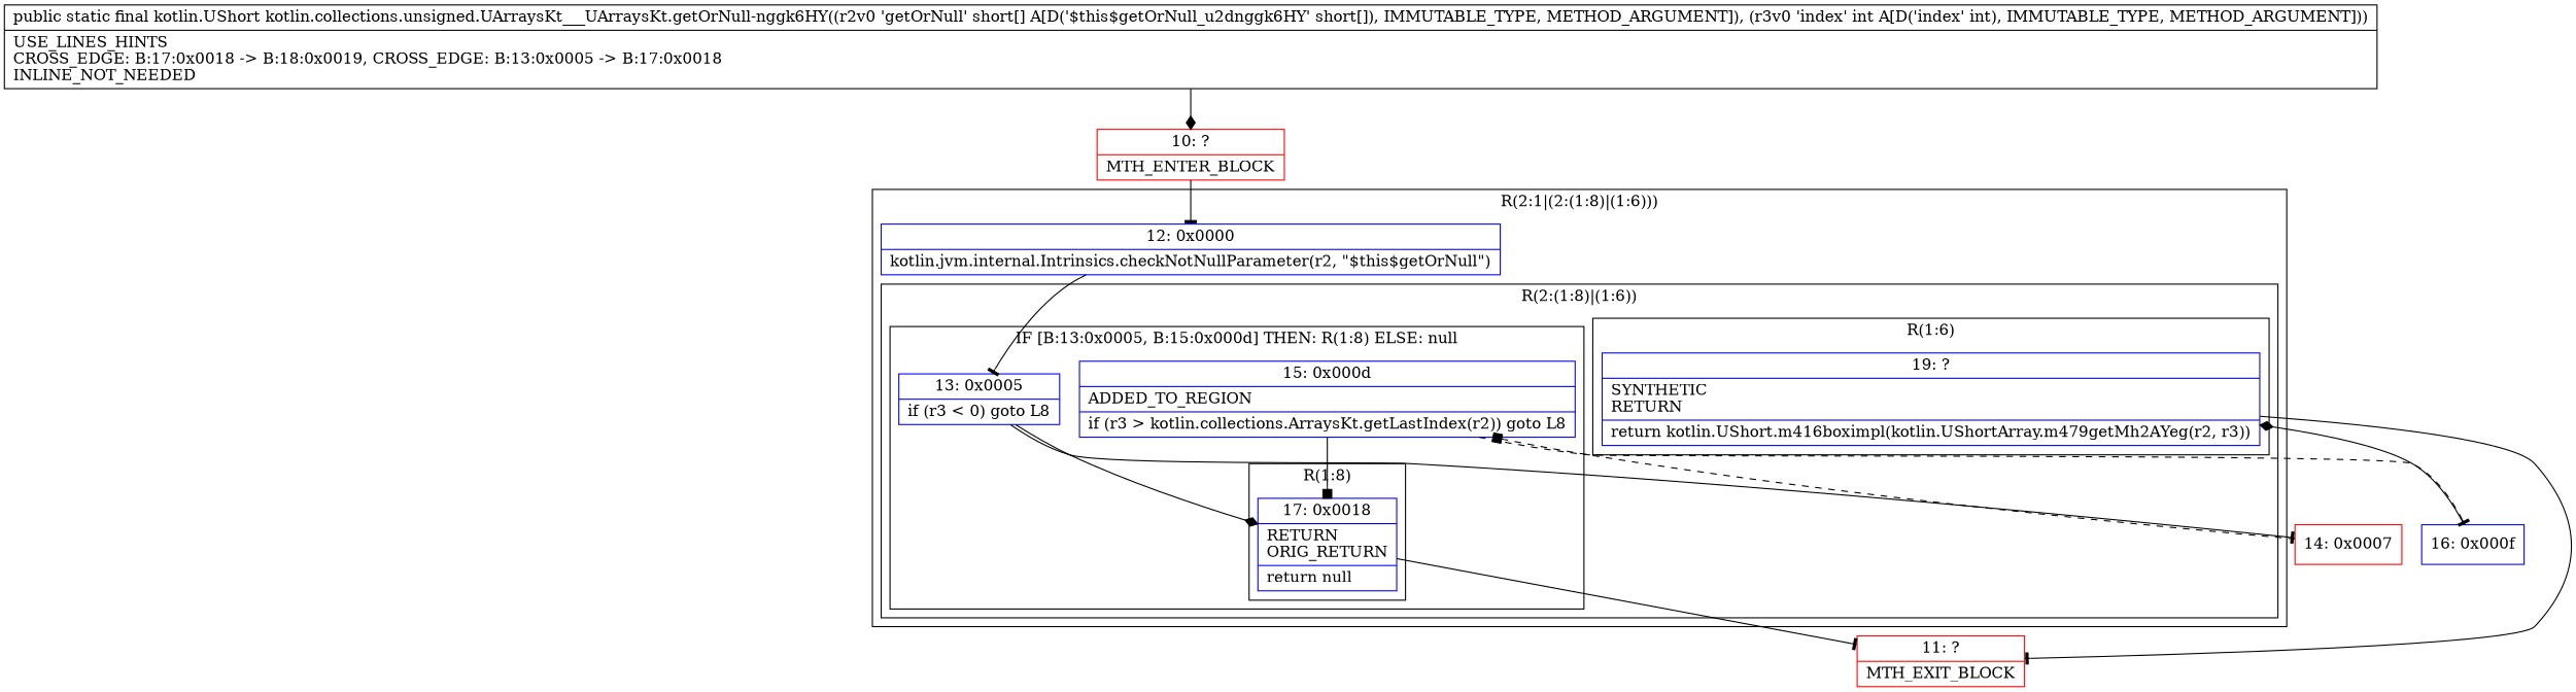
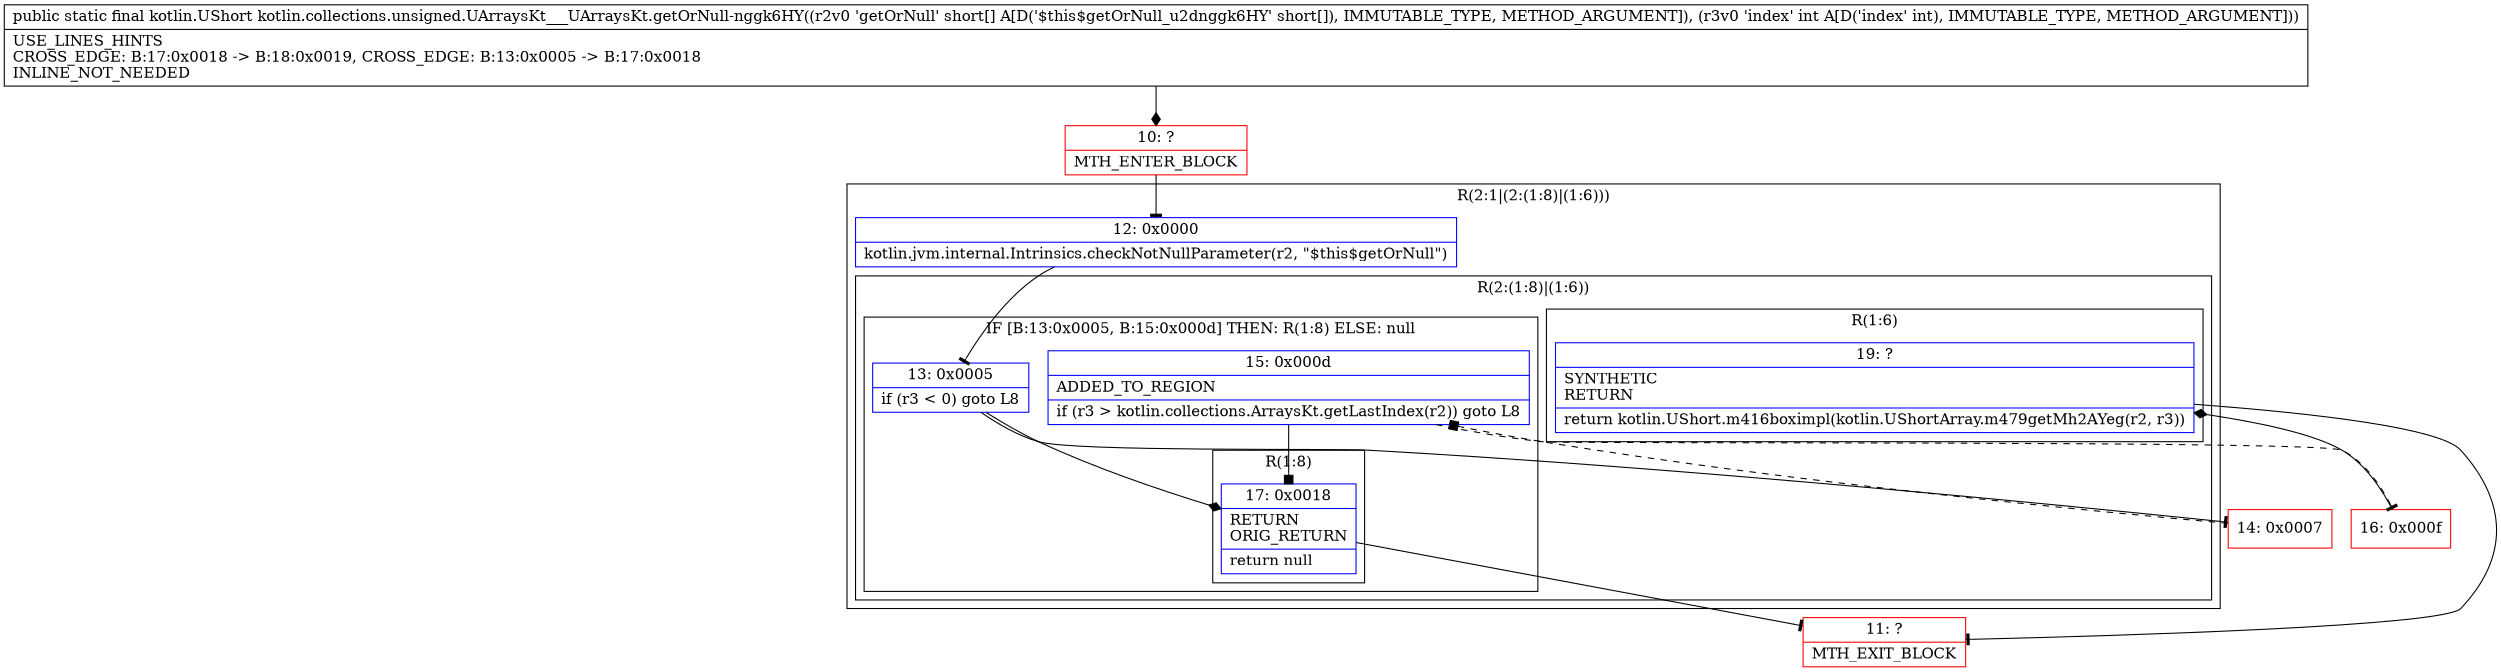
  digraph {
    node [color=blue shape=record]
    edge [arrowhead=tee]
    n1 [label="{17\:\ 0x0018|RETURN\lORIG_RETURN\l|return null\l}"]
    n2 [label="{13\:\ 0x0005|if (r3 \< 0) goto L8\l}"]
    n3 [label="{15\:\ 0x000d|ADDED_TO_REGION\l|if (r3 \> kotlin.collections.ArraysKt.getLastIndex(r2)) goto L8\l}"]
    n4 [label="{19\:\ ?|SYNTHETIC\lRETURN\l|return kotlin.UShort.m416boximpl(kotlin.UShortArray.m479getMh2AYeg(r2, r3))\l}"]
    n5 [label="{12\:\ 0x0000|kotlin.jvm.internal.Intrinsics.checkNotNullParameter(r2, \"$this$getOrNull\")\l}"]
    n6 [color=red label="{11\:\ ?|MTH_EXIT_BLOCK\l}"]
    n7 [color=red label="{14\:\ 0x0007}"]
-   n8 [label="{16\:\ 0x000f}"]
+   n8 [color=red label="{16\:\ 0x000f}"]
    n9 [color=red label="{10\:\ ?|MTH_ENTER_BLOCK\l}"]
    n10 [label="{public static final kotlin.UShort kotlin.collections.unsigned.UArraysKt___UArraysKt.getOrNull\-nggk6HY((r2v0 'getOrNull' short[] A[D('$this$getOrNull_u2dnggk6HY' short[]), IMMUTABLE_TYPE, METHOD_ARGUMENT]), (r3v0 'index' int A[D('index' int), IMMUTABLE_TYPE, METHOD_ARGUMENT]))  | USE_LINES_HINTS\lCROSS_EDGE: B:17:0x0018 \-\> B:18:0x0019, CROSS_EDGE: B:13:0x0005 \-\> B:17:0x0018\lINLINE_NOT_NEEDED\l}" color=""]
    subgraph cluster_1 {
      label="R(2:1|(2:(1:8)|(1:6)))"
      n5
      subgraph cluster_2 {
        label="R(2:(1:8)|(1:6))"
        subgraph cluster_3 {
          label="IF [B:13:0x0005, B:15:0x000d] THEN: R(1:8) ELSE: null"
          n2
          n3
          subgraph cluster_4 {
            label="R(1:8)"
            n1
          }
        }
        subgraph cluster_5 {
          label="R(1:6)"
          n4
        }
      }
    }
    n1 -> n6
    n2 -> n1 [arrowhead=diamond]
    n2 -> n7 [style=solid]
    n3 -> n1 [arrowhead=box]
    n3 -> n8 [style=dashed]
    n4 -> n6
    n5 -> n2
    n7 -> n3 [arrowhead=box style=dashed]
    n8 -> n4 [arrowhead=diamond]
    n9 -> n5
    n10 -> n9 [arrowhead=diamond]
  }
